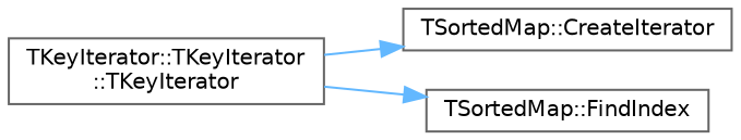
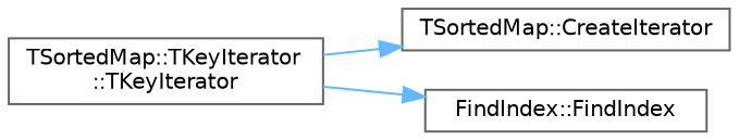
  digraph {
    rankdir=LR
    node [color=grey40 fillcolor=white fontname=Helvetica fontsize=10 shape=box style=filled]
    edge [color=steelblue1 fontname=Helvetica fontsize=10 labelfontname=Helvetica labelfontsize=10 style=solid]
-   n1 [height=0.2 label="TKeyIterator::TKeyIterator\l::TKeyIterator" width=0.4]
+   n1 [height=0.2 label="TSortedMap::TKeyIterator\l::TKeyIterator" width=0.4]
    n2 [height=0.2 label="TSortedMap::CreateIterator" width=0.4]
-   n3 [height=0.2 label="TSortedMap::FindIndex" width=0.4]
+   n3 [height=0.2 label="FindIndex::FindIndex" width=0.4]
    n1 -> n2
    n1 -> n3
  }
